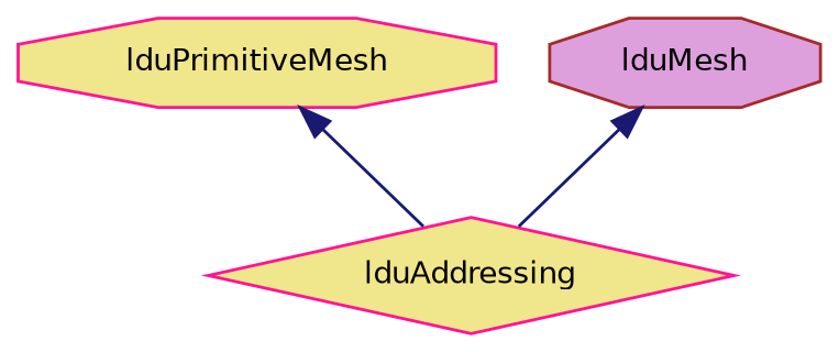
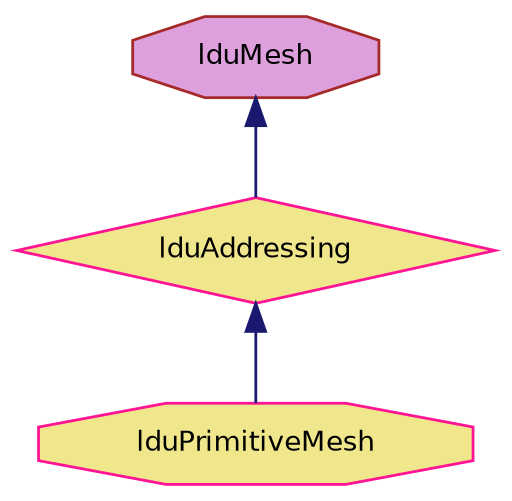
  digraph {
    node [color=deeppink fillcolor=khaki fontname=Helvetica fontsize=10 shape=octagon style=filled]
    edge [color=midnightblue dir=back fontname=Helvetica fontsize=10 labelfontname=Helvetica labelfontsize=10 style=solid]
    n1 [fontcolor=black height=0.2 label=lduPrimitiveMesh width=0.4]
    n2 [color=brown fillcolor=plum height=0.2 label=lduMesh width=0.4]
    n3 [height=0.2 label=lduAddressing shape=diamond width=0.4]
    n2 -> n3
-   n1 -> n3
+   n3 -> n1
  }
